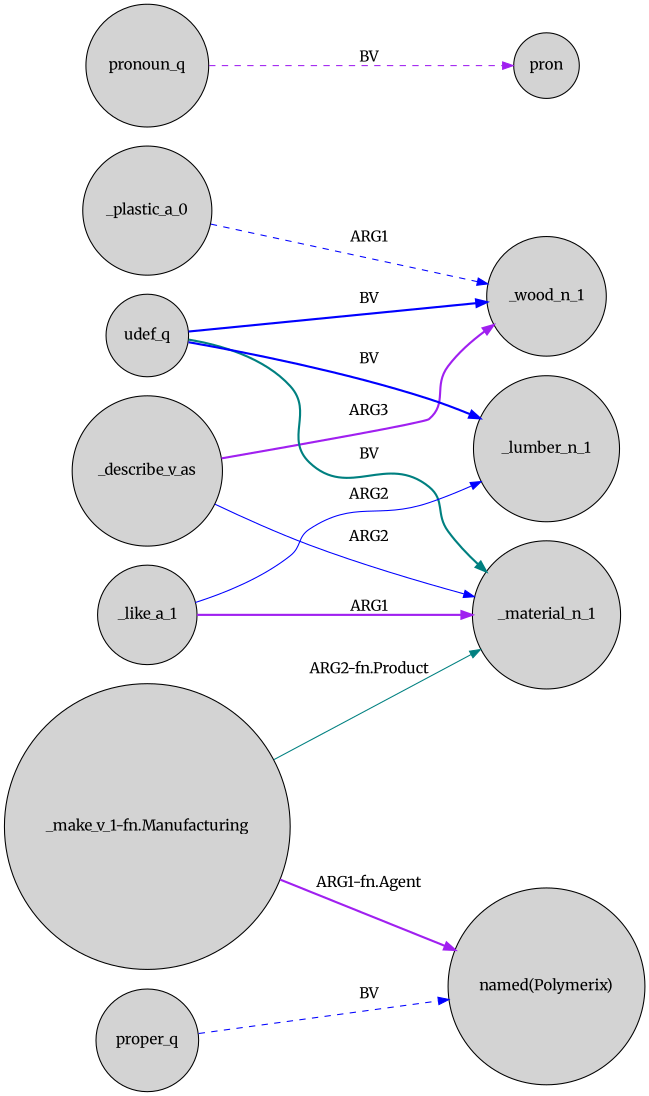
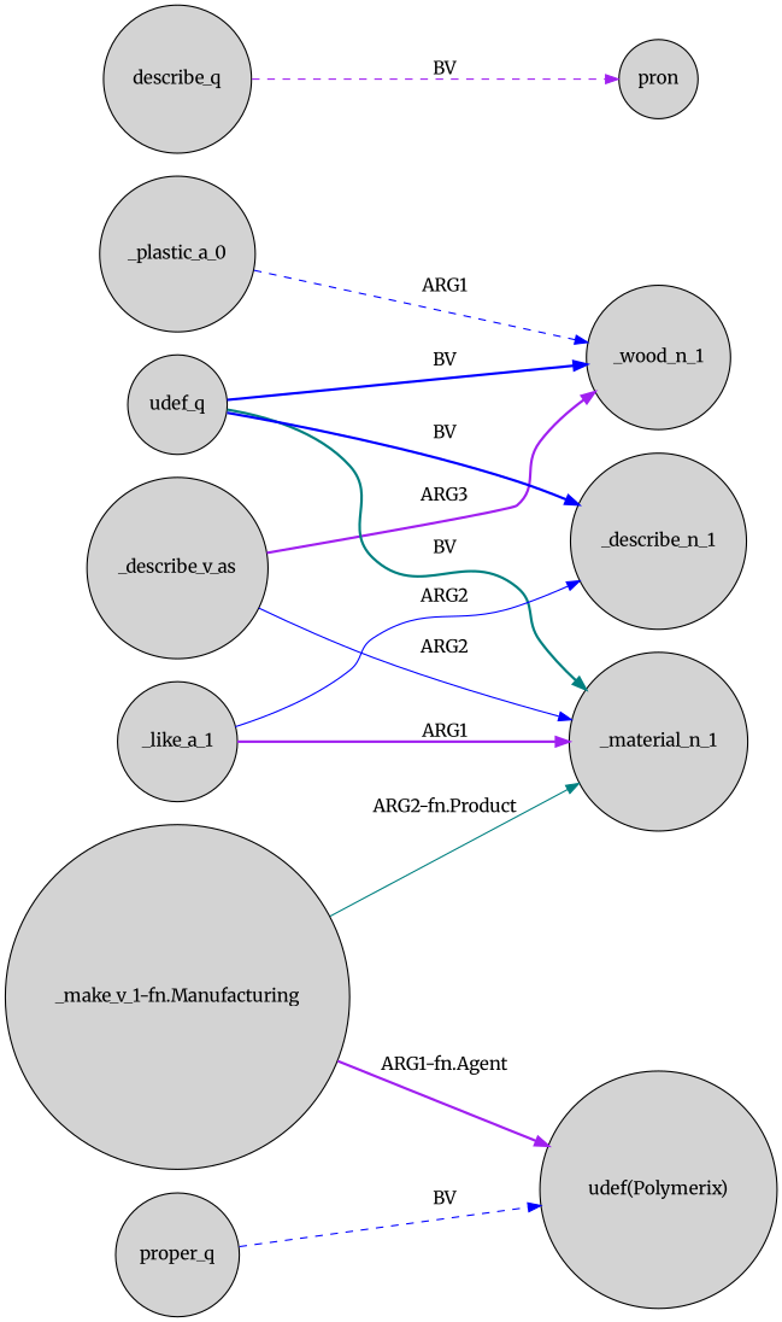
  digraph {
    fontname=Merriweather
    rankdir=LR
    node [fontname=Merriweather shape=circle style=filled]
    edge [color=blue fontname=Merriweather style=bold]
    _describe_v_as
    _wood_n_1
    _material_n_1
    "_make_v_1-fn.Manufacturing"
-   "named(Polymerix)"
+   "named(Polymerix)" [label="udef(Polymerix)"]
    udef_q
-   _lumber_n_1
+   _lumber_n_1 [label=_describe_n_1]
    n8 [label=_plastic_a_0]
    _like_a_1
    proper_q
-   pronoun_q
+   pronoun_q [label=describe_q]
    pron
    _describe_v_as -> _wood_n_1 [color=purple label=ARG3]
    _describe_v_as -> _material_n_1 [label=ARG2 style=solid]
    "_make_v_1-fn.Manufacturing" -> _material_n_1 [color=teal label="ARG2-fn.Product" style=solid]
    "_make_v_1-fn.Manufacturing" -> "named(Polymerix)" [color=purple label="ARG1-fn.Agent"]
    udef_q -> _wood_n_1 [label=BV]
    udef_q -> _material_n_1 [color=teal label=BV]
    udef_q -> _lumber_n_1 [label=BV]
    n8 -> _wood_n_1 [label=ARG1 style=dashed]
    _like_a_1 -> _material_n_1 [color=purple label=ARG1]
    _like_a_1 -> _lumber_n_1 [label=ARG2 style=solid]
    proper_q -> "named(Polymerix)" [label=BV style=dashed]
    pronoun_q -> pron [color=purple label=BV style=dashed]
  }
